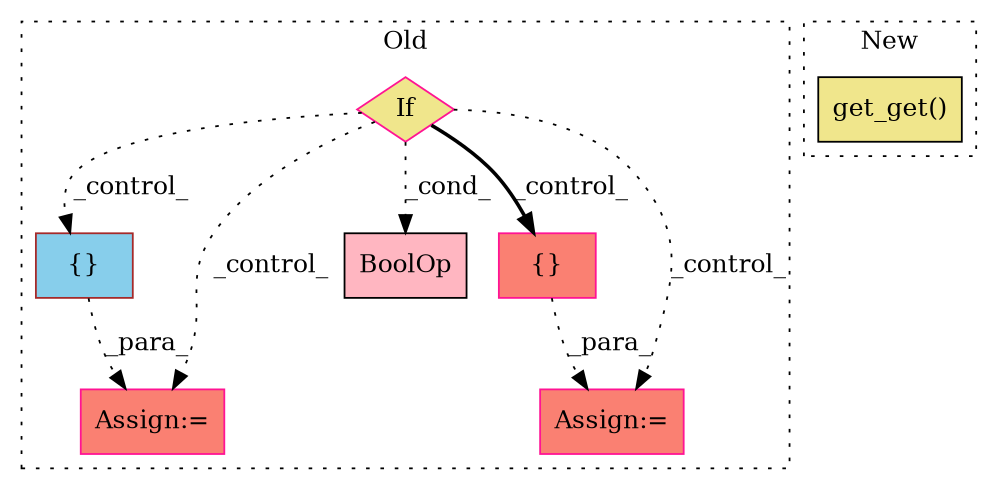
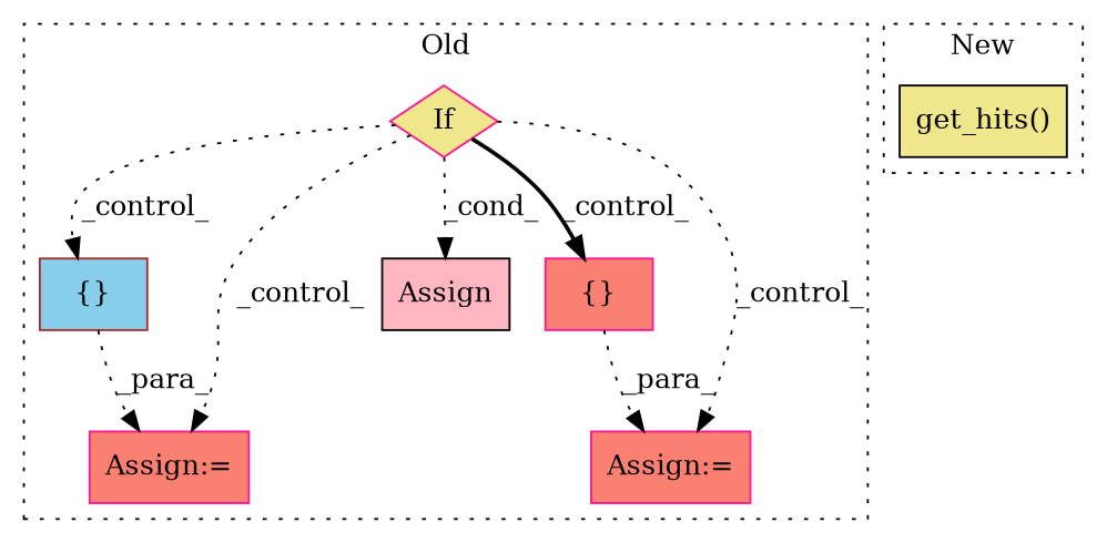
  digraph {
    node [a=59 color=deeppink fillcolor=salmon l=3 shape=box style=filled]
    edge [style=dotted]
    n1 [color=brown fillcolor=skyblue l="1,0" label="{}" s="9937,9948"]
    n2 [a=96 fillcolor=khaki label=If s=9802 shape=diamond]
    n3 [l="2,1" label="{}" s="9983,9983"]
-   n4 [a=72 color=black fillcolor=lightpink l=25 label=BoolOp s=9805]
+   n4 [a=72 color=black fillcolor=lightpink l=25 label=Assign s=9805]
    n5 [a=68 label="Assign:=" s=9980]
    n6 [a=68 label="Assign:=" s=9934]
-   n7 [a=75 color=black fillcolor=khaki l="28,1" label="get_get()" s="11533,11568"]
+   n7 [a=75 color=black fillcolor=khaki l="28,1" label="get_hits()" s="11533,11568"]
    subgraph cluster_1 {
      label=Old
      style=dotted
      n1
      n2
      n3
      n4
      n5
      n6
    }
    subgraph cluster_2 {
      label=New
      style=dotted
      n7
    }
    n1 -> n6 [label=_para_]
    n2 -> n1 [label=_control_]
    n2 -> n3 [label=_control_ style=bold]
    n2 -> n4 [label=_cond_]
    n2 -> n5 [label=_control_]
    n2 -> n6 [label=_control_]
    n3 -> n5 [label=_para_]
  }
